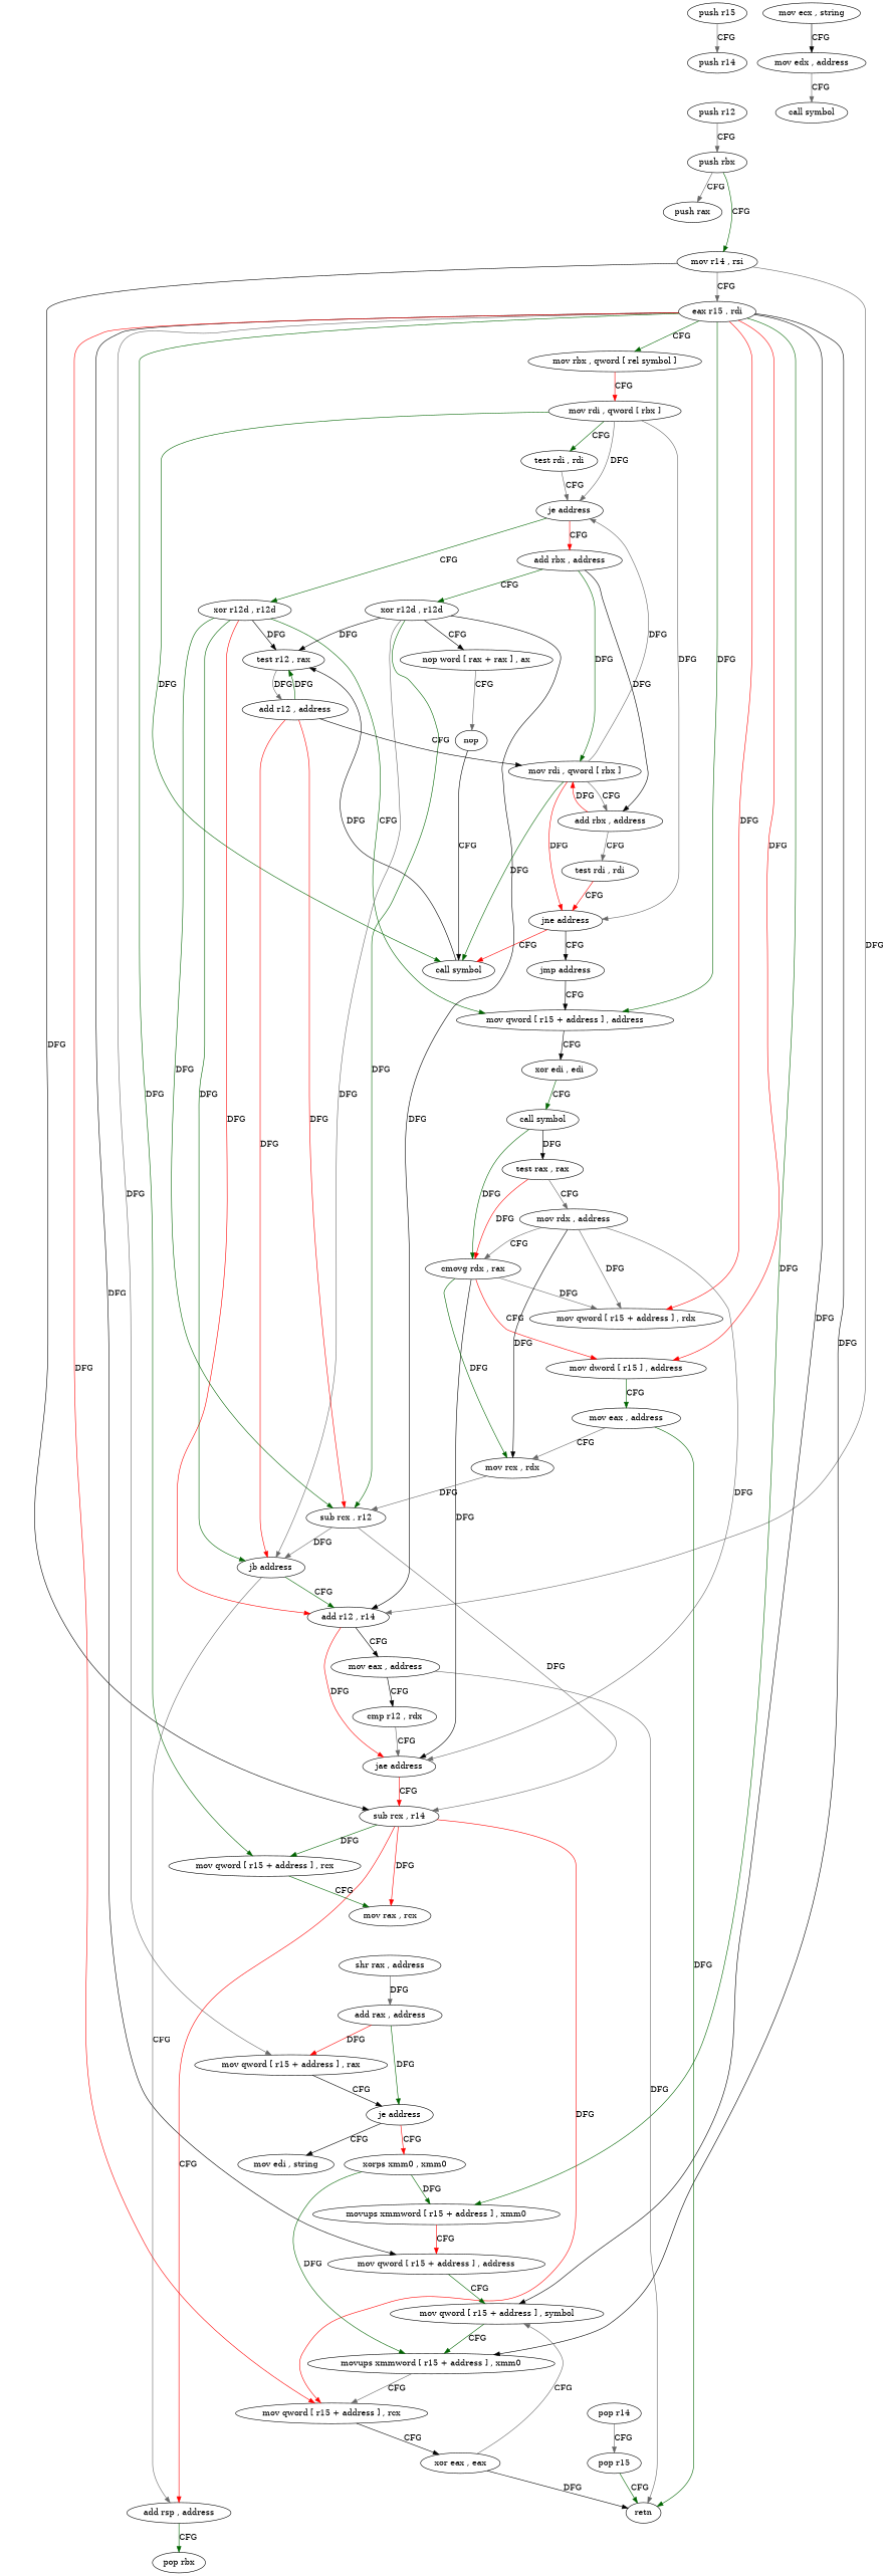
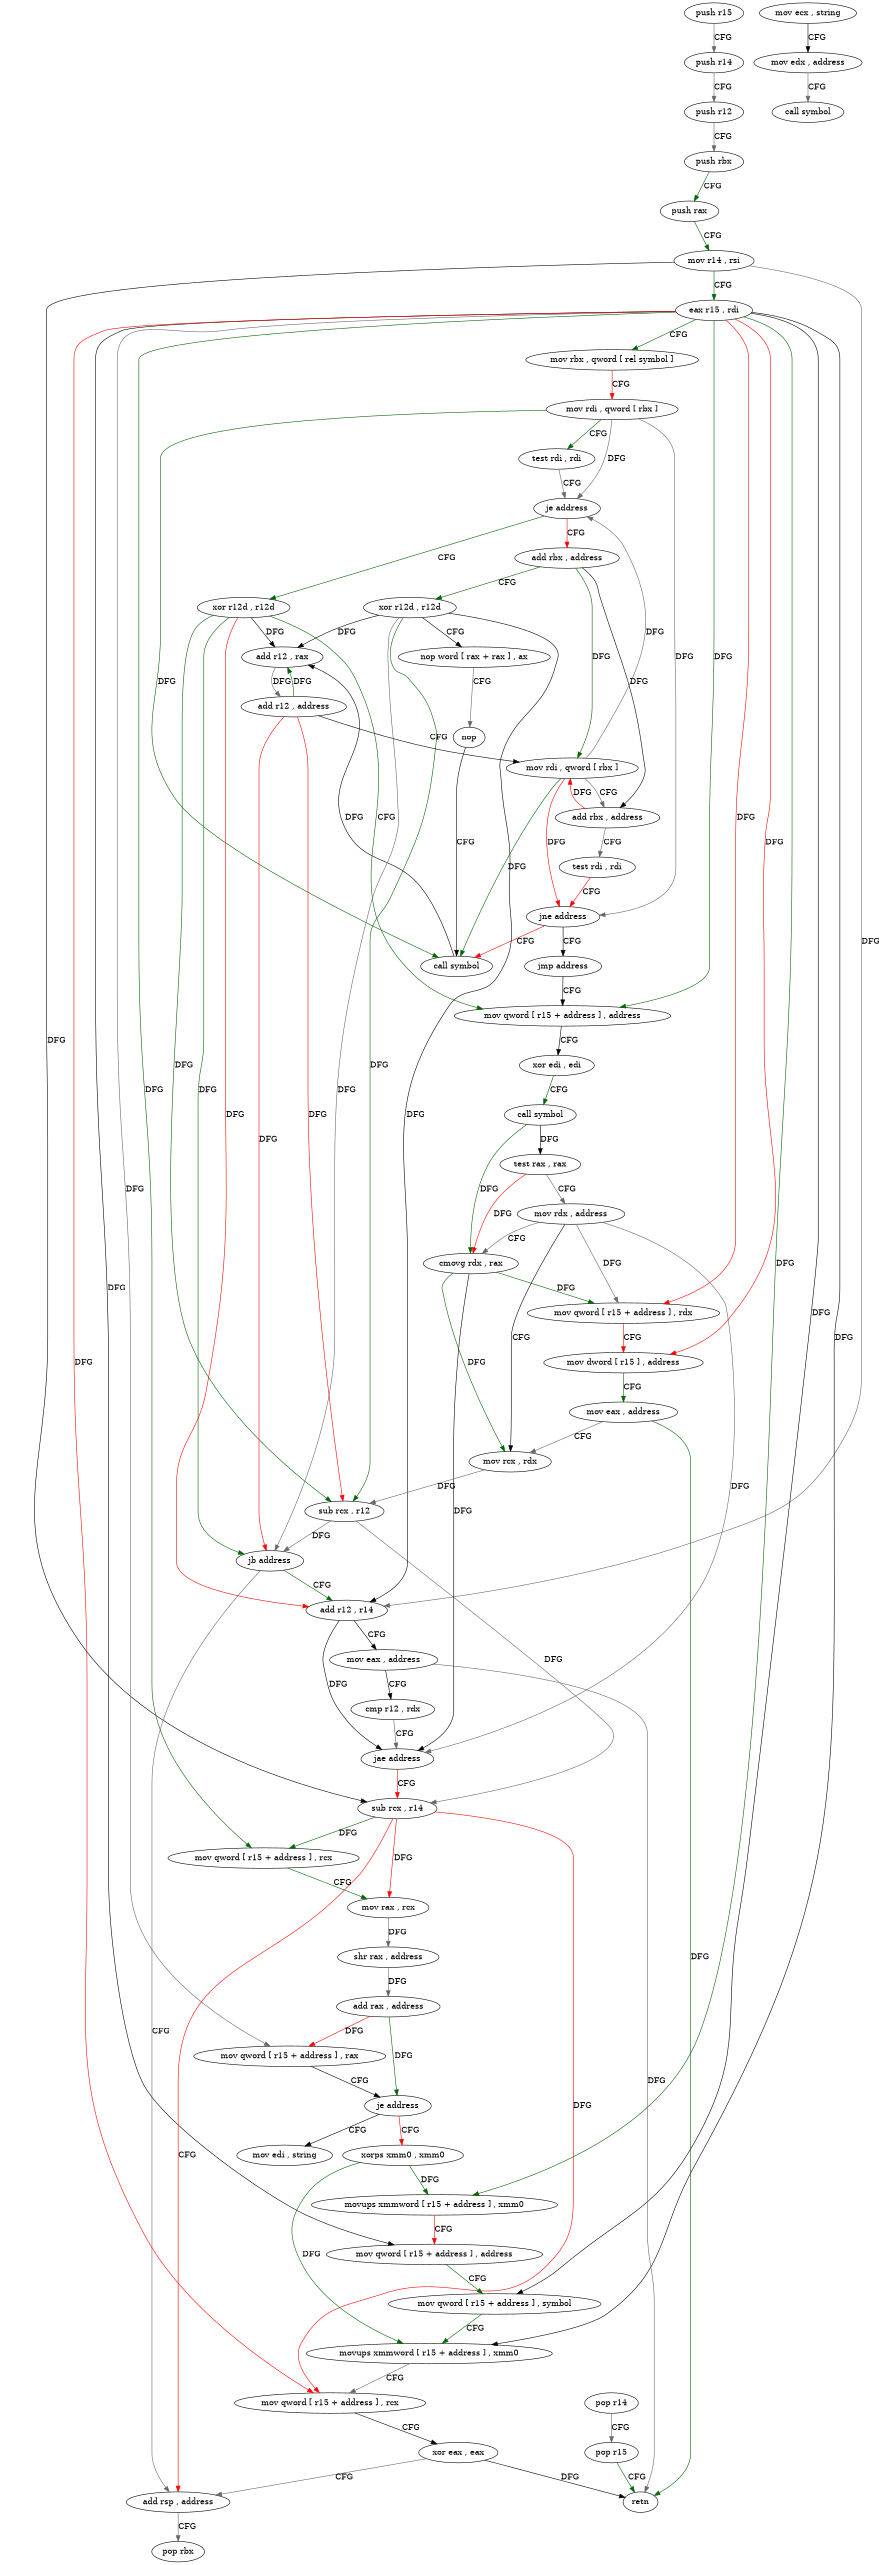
  digraph {
    edge [color=darkgreen]
    n1 [label="push r15"]
    n2 [label="push r14"]
    n3 [label="push r12"]
    n4 [label="push rbx"]
    n5 [label="push rax"]
    n6 [label="mov r14 , rsi"]
    n7 [label="eax r15 , rdi"]
    n8 [label="add r12 , r14"]
    n9 [label="sub rcx , r14"]
    n10 [label="mov rbx , qword [ rel symbol ]"]
    n11 [label="mov qword [ r15 + address ] , address"]
    n12 [label="mov qword [ r15 + address ] , rcx"]
    n13 [label="mov qword [ r15 + address ] , rax"]
    n14 [label="mov qword [ r15 + address ] , rdx"]
    n15 [label="mov dword [ r15 ] , address"]
    n16 [label="movups xmmword [ r15 + address ] , xmm0"]
    n17 [label="mov qword [ r15 + address ] , address"]
    n18 [label="mov qword [ r15 + address ] , symbol"]
    n19 [label="movups xmmword [ r15 + address ] , xmm0"]
    n20 [label="mov qword [ r15 + address ] , rcx"]
    n21 [label="mov eax , address"]
    n22 [label="jae address"]
    n23 [label="add rsp , address"]
    n24 [label="mov rax , rcx"]
    n25 [label="mov rdi , qword [ rbx ]"]
    n26 [label="xor edi , edi"]
    n27 [label="je address"]
    n28 [label="mov eax , address"]
    n29 [label="xor eax , eax"]
    n30 [label="test rdi , rdi"]
    n31 [label="je address"]
    n32 [label="call symbol"]
    n33 [label="jne address"]
    n34 [label="xor r12d , r12d"]
    n35 [label="add rbx , address"]
-   n36 [label="test r12 , rax"]
+   n36 [label="add r12 , rax"]
    n37 [label="jmp address"]
    n38 [label="sub rcx , r12"]
    n39 [label="jb address"]
    n40 [label="xor r12d , r12d"]
    n41 [label="mov rdi , qword [ rbx ]"]
    n42 [label="add rbx , address"]
    n43 [label="add r12 , address"]
    n44 [label="nop word [ rax + rax ] , ax"]
    n45 [label="test rdi , rdi"]
    n46 [label="call symbol"]
    n47 [label=nop]
    n48 [label="pop rbx"]
    n49 [label="pop r14"]
    n50 [label="pop r15"]
    n51 [label=retn]
    n52 [label="cmp r12 , rdx"]
    n53 [label="shr rax , address"]
    n54 [label="add rax , address"]
    n55 [label="mov edi , string"]
    n56 [label="xorps xmm0 , xmm0"]
    n57 [label="test rax , rax"]
    n58 [label="cmovg rdx , rax"]
    n59 [label="mov rdx , address"]
    n60 [label="mov rcx , rdx"]
    n61 [label="mov ecx , string"]
    n62 [label="mov edx , address"]
    n63 [label="call symbol"]
    n1 -> n2 [color=gray40 label=CFG]
+   n2 -> n3 [color=gray40 label=CFG]
    n3 -> n4 [color=gray40 label=CFG]
-   n4 -> n5 [color=gray40 label=CFG]
-   n4 -> n6 [label=CFG]
-   n6 -> n7 [color=gray40 label=CFG]
+   n4 -> n5 [label=CFG]
+   n5 -> n6 [label=CFG]
+   n6 -> n7 [label=CFG]
    n6 -> n8 [color=gray40 label=DFG]
    n6 -> n9 [color=black label=DFG]
    n7 -> n10 [label=CFG]
    n7 -> n11 [label=DFG]
    n7 -> n12 [label=DFG]
    n7 -> n13 [color=gray40 label=DFG]
    n7 -> n14 [color=red label=DFG]
    n7 -> n15 [color=red label=DFG]
    n7 -> n16 [label=DFG]
    n7 -> n17 [color=black label=DFG]
    n7 -> n18 [color=black label=DFG]
    n7 -> n19 [color=black label=DFG]
    n7 -> n20 [color=red label=DFG]
    n8 -> n21 [color=black label=CFG]
-   n8 -> n22 [color=red label=DFG]
+   n8 -> n22 [color=black label=DFG]
    n9 -> n12 [label=DFG]
    n9 -> n20 [color=red label=DFG]
    n9 -> n23 [color=red label=CFG]
    n9 -> n24 [color=red label=DFG]
    n10 -> n25 [color=red label=CFG]
    n11 -> n26 [color=black label=CFG]
    n12 -> n24 [label=CFG]
    n13 -> n27 [color=black label=CFG]
-   n58 -> n15 [color=red label=CFG]
+   n14 -> n15 [color=red label=CFG]
    n15 -> n28 [label=CFG]
    n16 -> n17 [color=red label=CFG]
    n17 -> n18 [label=CFG]
    n18 -> n19 [label=CFG]
    n19 -> n20 [color=gray40 label=CFG]
    n20 -> n29 [color=black label=CFG]
    n21 -> n51 [color=gray40 label=DFG]
    n21 -> n52 [color=black label=CFG]
    n22 -> n9 [color=red label=CFG]
-   n23 -> n48 [label=CFG]
+   n23 -> n48 [color=gray40 label=CFG]
+   n24 -> n53 [color=gray40 label=DFG]
    n25 -> n30 [label=CFG]
    n25 -> n31 [color=gray40 label=DFG]
    n25 -> n32 [label=DFG]
    n25 -> n33 [color=gray40 label=DFG]
    n26 -> n46 [label=CFG]
    n27 -> n55 [color=black label=CFG]
    n27 -> n56 [color=red label=CFG]
    n28 -> n51 [label=DFG]
    n28 -> n60 [color=gray40 label=CFG]
-   n29 -> n18 [color=gray40 label=CFG]
+   n29 -> n23 [color=gray40 label=CFG]
    n29 -> n51 [color=black label=DFG]
    n30 -> n31 [color=gray40 label=CFG]
    n31 -> n34 [label=CFG]
    n31 -> n35 [color=red label=CFG]
    n32 -> n36 [color=black label=DFG]
    n33 -> n32 [color=red label=CFG]
    n33 -> n37 [color=black label=CFG]
    n34 -> n8 [color=red label=DFG]
    n34 -> n11 [label=CFG]
    n34 -> n36 [color=black label=DFG]
    n34 -> n38 [label=DFG]
    n34 -> n39 [label=DFG]
    n35 -> n40 [label=CFG]
    n35 -> n41 [label=DFG]
    n35 -> n42 [color=black label=DFG]
    n36 -> n43 [color=gray40 label=DFG]
    n37 -> n11 [color=black label=CFG]
    n38 -> n9 [color=gray40 label=DFG]
    n38 -> n39 [color=gray40 label=DFG]
    n39 -> n8 [label=CFG]
    n39 -> n23 [color=gray40 label=CFG]
    n40 -> n8 [color=black label=DFG]
    n40 -> n36 [color=black label=DFG]
    n40 -> n38 [label=DFG]
    n40 -> n39 [color=gray40 label=DFG]
    n40 -> n44 [color=black label=CFG]
    n41 -> n31 [color=gray40 label=DFG]
    n41 -> n32 [label=DFG]
    n41 -> n33 [color=red label=DFG]
    n41 -> n42 [color=gray40 label=CFG]
    n42 -> n41 [color=red label=DFG]
    n42 -> n45 [color=gray40 label=CFG]
    n43 -> n36 [label=DFG]
    n43 -> n38 [color=red label=DFG]
    n43 -> n39 [color=red label=DFG]
    n43 -> n41 [color=black label=CFG]
    n44 -> n47 [color=gray40 label=CFG]
    n45 -> n33 [color=red label=CFG]
    n46 -> n57 [color=black label=DFG]
    n46 -> n58 [label=DFG]
    n47 -> n32 [color=black label=CFG]
    n49 -> n50 [color=gray40 label=CFG]
    n50 -> n51 [label=CFG]
    n52 -> n22 [color=gray40 label=CFG]
    n53 -> n54 [color=gray40 label=DFG]
    n54 -> n13 [color=red label=DFG]
    n54 -> n27 [label=DFG]
    n56 -> n16 [label=DFG]
    n56 -> n19 [label=DFG]
    n57 -> n58 [color=red label=DFG]
    n57 -> n59 [color=gray40 label=CFG]
-   n58 -> n14 [color=gray40 label=DFG]
+   n58 -> n14 [label=DFG]
    n58 -> n22 [color=black label=DFG]
    n58 -> n60 [label=DFG]
    n59 -> n14 [color=gray40 label=DFG]
    n59 -> n22 [color=gray40 label=DFG]
    n59 -> n58 [color=gray40 label=CFG]
-   n59 -> n60 [color=black label=DFG]
+   n59 -> n60 [color=black label=CFG]
    n60 -> n38 [color=gray40 label=DFG]
    n61 -> n62 [color=black label=CFG]
    n62 -> n63 [color=gray40 label=CFG]
  }
